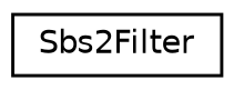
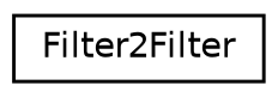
  digraph {
    rankdir=LR
-   n1 [color=black fillcolor=white fontname=Helvetica fontsize=10 height=0.2 label=Sbs2Filter shape=record style=filled width=0.4]
+   n1 [color=black fillcolor=white fontname=Helvetica fontsize=10 height=0.2 label=Filter2Filter shape=record style=filled width=0.4]
  }
